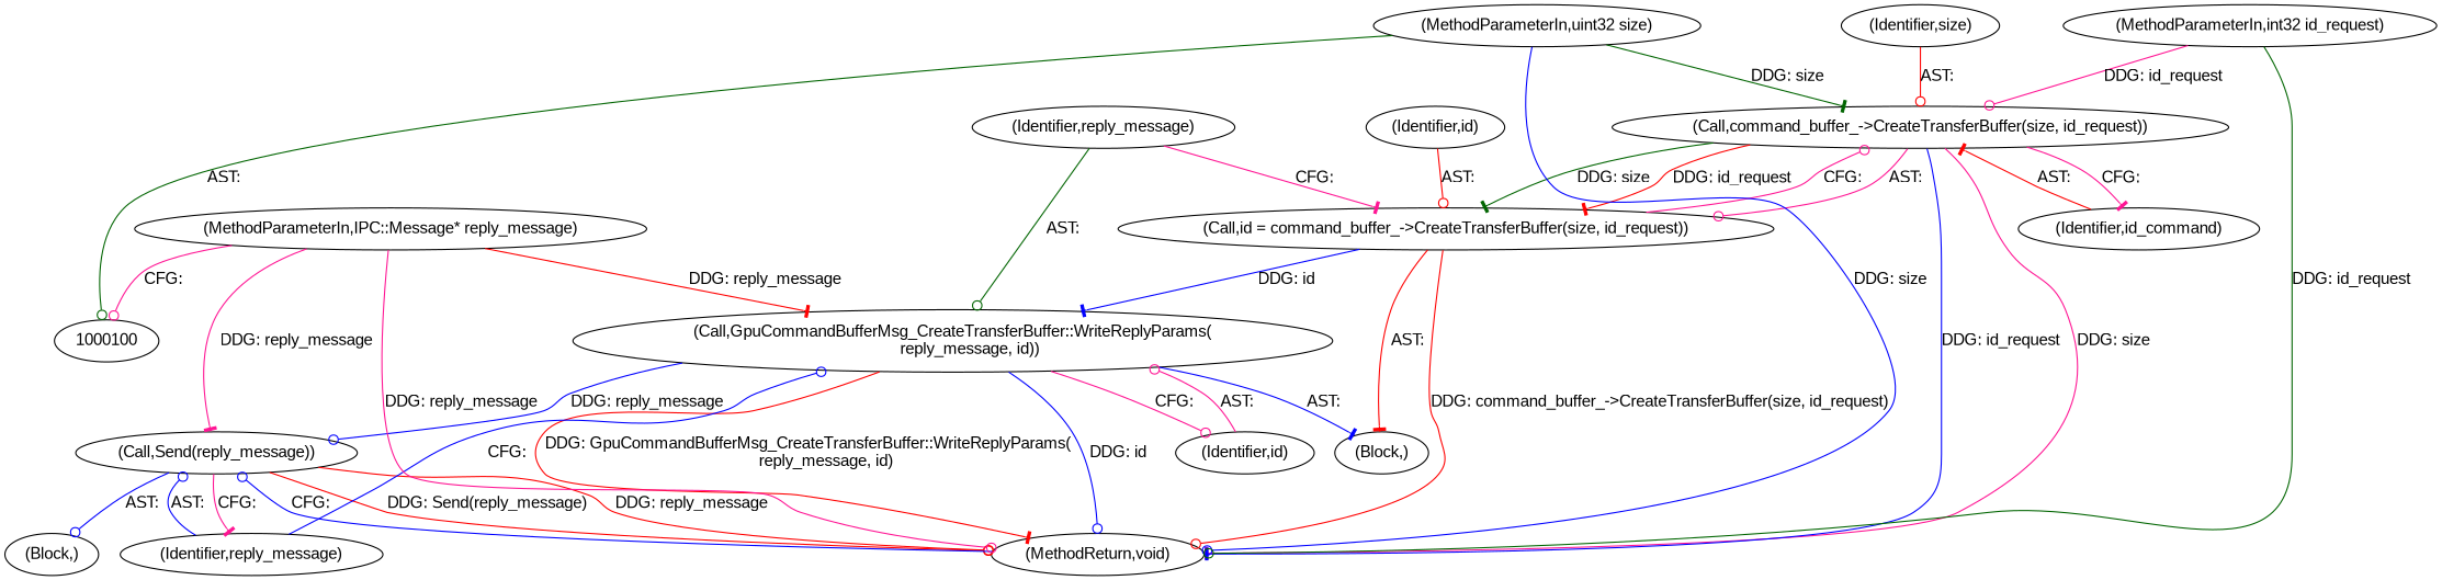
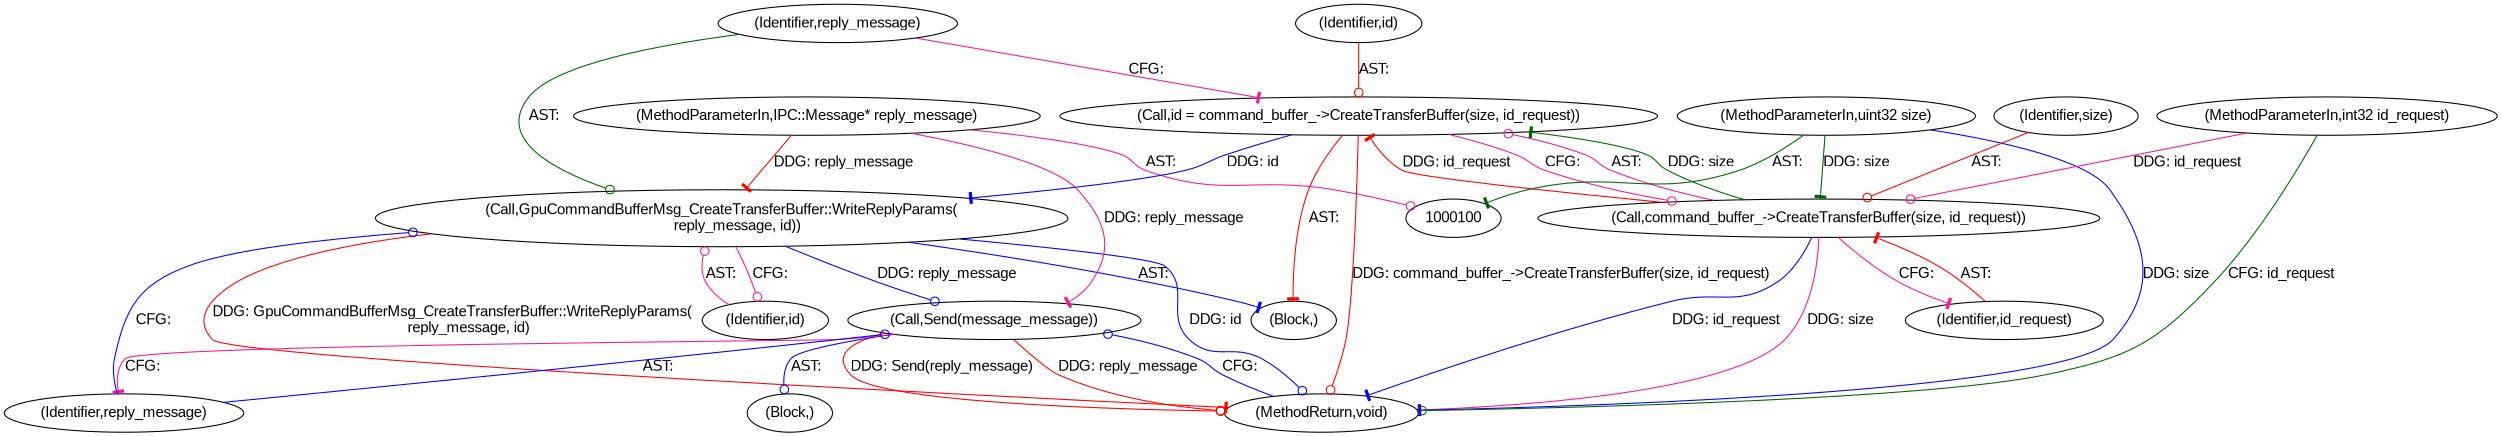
  digraph {
    fontname="Liberation Sans"
    node [fontname="Liberation Sans"]
    edge [arrowhead=odot color=deeppink fontname="Liberation Sans"]
    n1 [label="(Call,GpuCommandBufferMsg_CreateTransferBuffer::WriteReplyParams(\n        reply_message, id))"]
-   n2 [label="(Call,Send(reply_message))"]
+   n2 [label="(Call,Send(message_message))"]
    n3 [label="(Block,)"]
    n4 [label="(MethodReturn,void)"]
    n5 [label="(Identifier,id)"]
    n6 [label="(Block,)"]
    n7 [label="(Identifier,reply_message)"]
    n8 [label="(MethodParameterIn,IPC::Message* reply_message)"]
    1000100
    n10 [label="(Call,id = command_buffer_->CreateTransferBuffer(size, id_request))"]
    n11 [label="(Call,command_buffer_->CreateTransferBuffer(size, id_request))"]
-   n12 [label="(Identifier,id_command)"]
+   n12 [label="(Identifier,id_request)"]
    n13 [label="(MethodParameterIn,uint32 size)"]
    n14 [label="(MethodParameterIn,int32 id_request)"]
    n15 [label="(Identifier,reply_message)"]
    n16 [label="(Identifier,id)"]
    n17 [label="(Identifier,size)"]
    n1 -> n2 [color=blue label="DDG: reply_message"]
    n1 -> n3 [arrowhead=tee color=blue label="AST: "]
    n1 -> n4 [arrowhead=tee color=red label="DDG: GpuCommandBufferMsg_CreateTransferBuffer::WriteReplyParams(\n        reply_message, id)"]
    n1 -> n4 [color=blue label="DDG: id"]
    n1 -> n5 [label="CFG: "]
    n2 -> n4 [color=red label="DDG: Send(reply_message)"]
    n2 -> n4 [color=red label="DDG: reply_message"]
    n2 -> n6 [color=blue label="AST: "]
    n2 -> n7 [arrowhead=tee label="CFG: "]
    n4 -> n2 [color=blue label="CFG: "]
    n5 -> n1 [label="AST: "]
    n7 -> n1 [color=blue label="CFG: "]
    n7 -> n2 [color=blue label="AST: "]
    n8 -> n1 [arrowhead=tee color=red label="DDG: reply_message"]
    n8 -> n2 [arrowhead=tee label="DDG: reply_message"]
-   n8 -> n4 [label="DDG: reply_message"]
-   n8 -> 1000100 [label="CFG: "]
+   n8 -> 1000100 [label="AST: "]
    n10 -> n1 [arrowhead=tee color=blue label="DDG: id"]
    n10 -> n3 [arrowhead=tee color=red label="AST: "]
    n10 -> n4 [color=red label="DDG: command_buffer_->CreateTransferBuffer(size, id_request)"]
    n10 -> n11 [label="CFG: "]
    n11 -> n4 [arrowhead=tee label="DDG: size"]
    n11 -> n4 [arrowhead=tee color=blue label="DDG: id_request"]
    n11 -> n10 [label="AST: "]
    n11 -> n10 [arrowhead=tee color=darkgreen label="DDG: size"]
    n11 -> n10 [arrowhead=tee color=red label="DDG: id_request"]
    n11 -> n12 [arrowhead=tee label="CFG: "]
    n12 -> n11 [arrowhead=tee color=red label="AST: "]
-   n13 -> n4 [color=blue label="DDG: size"]
-   n13 -> 1000100 [color=darkgreen label="AST: "]
+   n13 -> n4 [arrowhead=tee color=blue label="DDG: size"]
+   n13 -> 1000100 [arrowhead=tee color=darkgreen label="AST: "]
    n13 -> n11 [arrowhead=tee color=darkgreen label="DDG: size"]
-   n14 -> n4 [color=darkgreen label="DDG: id_request"]
+   n14 -> n4 [color=darkgreen label="CFG: id_request"]
    n14 -> n11 [label="DDG: id_request"]
    n15 -> n1 [color=darkgreen label="AST: "]
    n15 -> n10 [arrowhead=tee label="CFG: "]
    n16 -> n10 [color=red label="AST: "]
    n17 -> n11 [color=red label="AST: "]
  }
